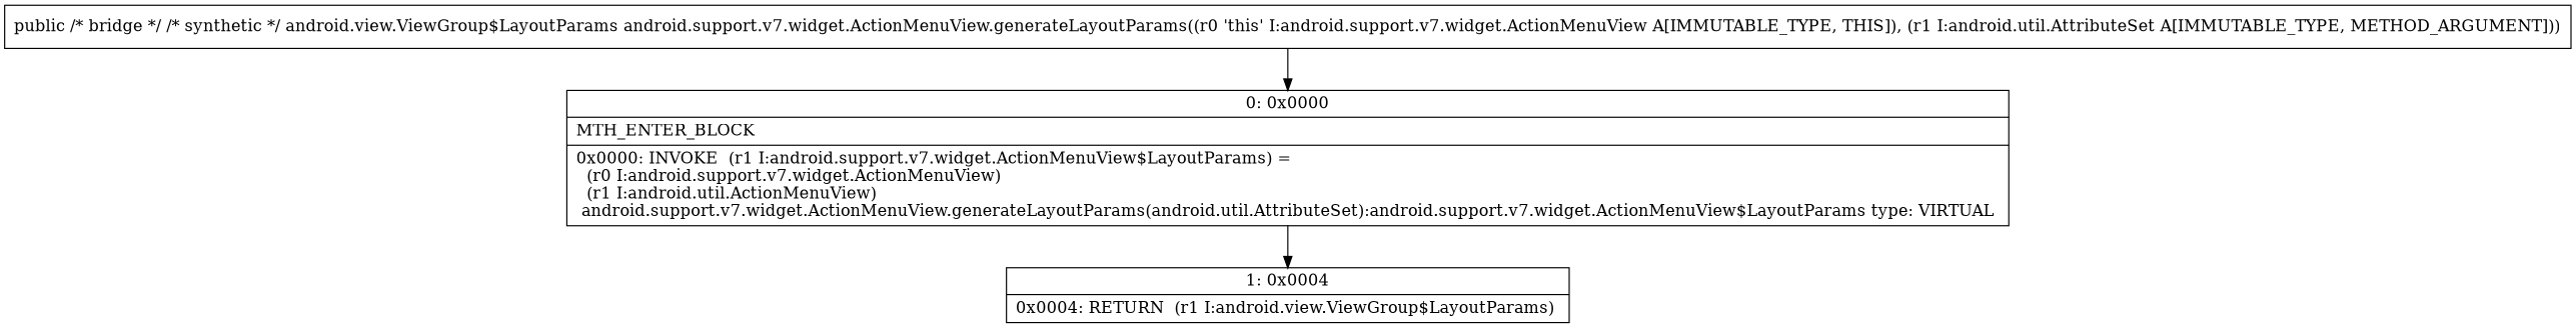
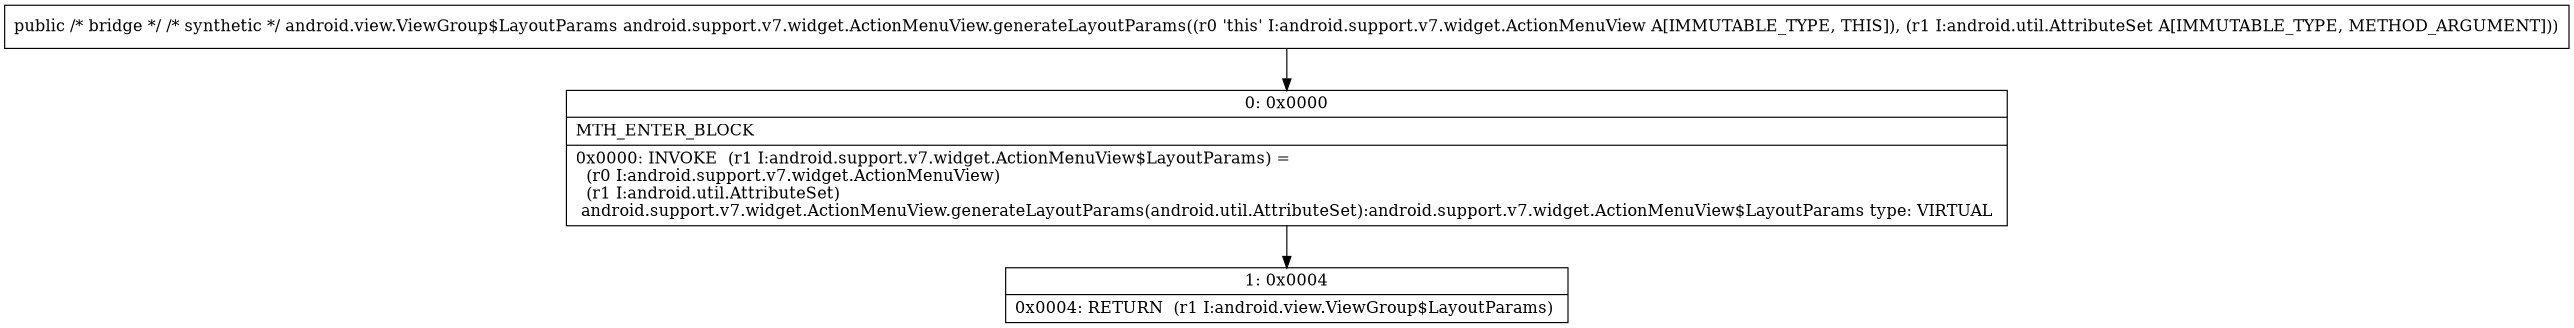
  digraph {
    node [shape=record]
-   n1 [label="{0\:\ 0x0000|MTH_ENTER_BLOCK\l|0x0000: INVOKE  (r1 I:android.support.v7.widget.ActionMenuView$LayoutParams) = \l  (r0 I:android.support.v7.widget.ActionMenuView)\l  (r1 I:android.util.ActionMenuView)\l android.support.v7.widget.ActionMenuView.generateLayoutParams(android.util.AttributeSet):android.support.v7.widget.ActionMenuView$LayoutParams type: VIRTUAL \l}"]
+   n1 [label="{0\:\ 0x0000|MTH_ENTER_BLOCK\l|0x0000: INVOKE  (r1 I:android.support.v7.widget.ActionMenuView$LayoutParams) = \l  (r0 I:android.support.v7.widget.ActionMenuView)\l  (r1 I:android.util.AttributeSet)\l android.support.v7.widget.ActionMenuView.generateLayoutParams(android.util.AttributeSet):android.support.v7.widget.ActionMenuView$LayoutParams type: VIRTUAL \l}"]
    n2 [label="{1\:\ 0x0004|0x0004: RETURN  (r1 I:android.view.ViewGroup$LayoutParams) \l}"]
    n3 [label="{public \/* bridge *\/ \/* synthetic *\/ android.view.ViewGroup$LayoutParams android.support.v7.widget.ActionMenuView.generateLayoutParams((r0 'this' I:android.support.v7.widget.ActionMenuView A[IMMUTABLE_TYPE, THIS]), (r1 I:android.util.AttributeSet A[IMMUTABLE_TYPE, METHOD_ARGUMENT])) }"]
    n1 -> n2
    n3 -> n1
  }
